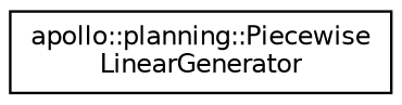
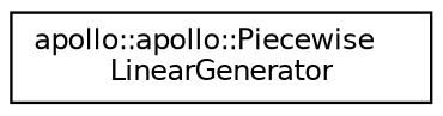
  digraph {
    rankdir=LR
-   n1 [color=black fillcolor=white fontname=Helvetica fontsize=10 height=0.2 label="apollo::planning::Piecewise\lLinearGenerator" shape=record style=filled width=0.4]
+   n1 [color=black fillcolor=white fontname=Helvetica fontsize=10 height=0.2 label="apollo::apollo::Piecewise\lLinearGenerator" shape=record style=filled width=0.4]
  }
